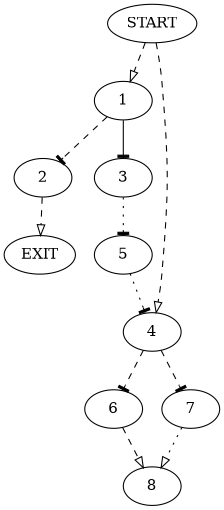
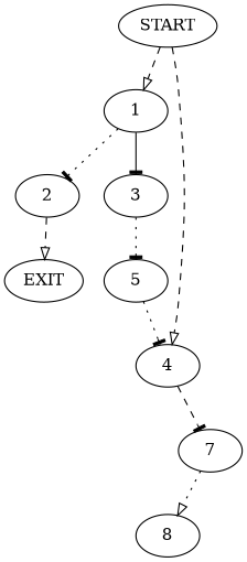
  digraph {
    edge [arrowhead=tee style=dashed]
    n1 [label=START]
    1
    4
    2
    3
    n6 [label=EXIT]
    5
-   6
    7
    8
    n1 -> 1 [arrowhead=onormal]
    n1 -> 4 [arrowhead=onormal]
-   1 -> 2
+   1 -> 2 [style=dotted]
    1 -> 3 [style=solid]
-   4 -> 6
    4 -> 7
    2 -> n6 [arrowhead=onormal]
    3 -> 5 [style=dotted]
    5 -> 4 [style=dotted]
-   6 -> 8 [arrowhead=onormal]
    7 -> 8 [arrowhead=onormal style=dotted]
  }
